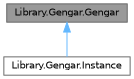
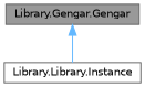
  digraph {
    rankdir=TB
    node [fontname=Helvetica fontsize=10 shape=box style=filled]
    n1 [color=gray40 fillcolor=grey60 fontcolor=black height=0.2 label="Library.Gengar.Gengar" width=0.4]
-   n2 [color=grey40 fillcolor=white height=0.2 label="Library.Gengar.Instance" width=0.4]
+   n2 [color=grey40 fillcolor=white height=0.2 label="Library.Library.Instance" width=0.4]
    n1 -> n2 [color=steelblue1 dir=back fontname=Helvetica fontsize=10 labelfontname=Helvetica labelfontsize=10 style=solid]
  }
